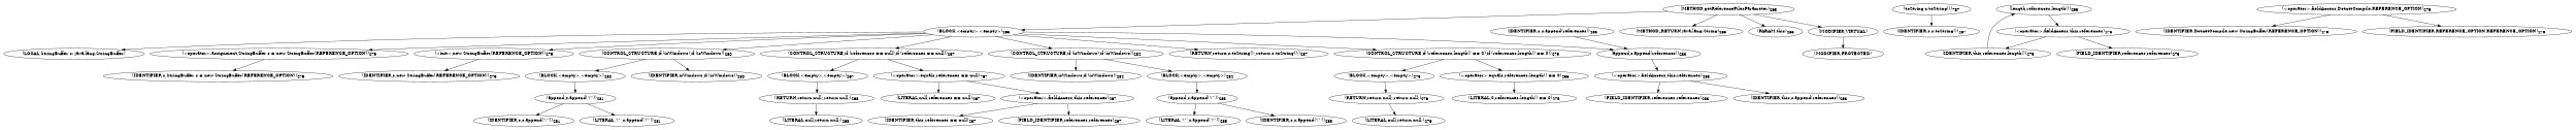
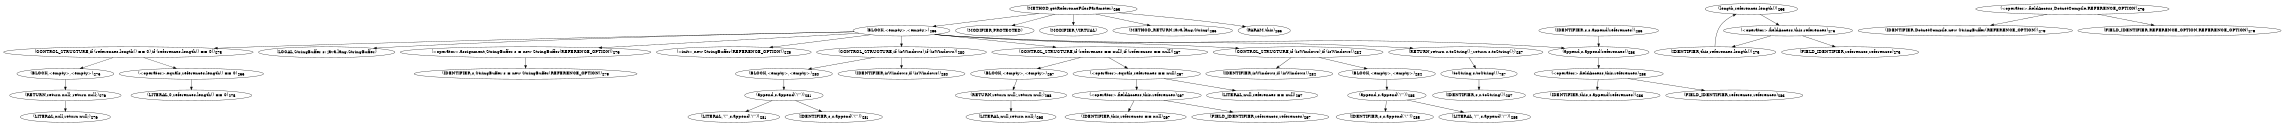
  digraph {
    n1 [label=<(METHOD,getReferenceFilesParameter)<SUB>265</SUB>>]
    n2 [label=<(PARAM,this)<SUB>265</SUB>>]
    n3 [label=<(BLOCK,&lt;empty&gt;,&lt;empty&gt;)<SUB>265</SUB>>]
    n4 [label=<(MODIFIER,PROTECTED)>]
    n5 [label=<(MODIFIER,VIRTUAL)>]
    n6 [label=<(METHOD_RETURN,java.lang.String)<SUB>265</SUB>>]
    n7 [label=<(CONTROL_STRUCTURE,if (references == null),if (references == null))<SUB>267</SUB>>]
    n8 [label=<(CONTROL_STRUCTURE,if (references.length() == 0),if (references.length() == 0))<SUB>275</SUB>>]
    n9 [label=<(LOCAL,StringBuffer s: java.lang.StringBuffer)>]
    n10 [label=<(&lt;operator&gt;.assignment,StringBuffer s = new StringBuffer(REFERENCE_OPTION))<SUB>279</SUB>>]
-   n11 [label=<(&lt;init&gt;,new StringBuffer(REFERENCE_OPTION))<SUB>279</SUB>>]
+   n11 [label=<(&lt;init&gt;,new StringBuffer(REFERENCE_OPTION))<SUB>249</SUB>>]
    n12 [label=<(CONTROL_STRUCTURE,if (isWindows),if (isWindows))<SUB>280</SUB>>]
    n13 [label=<(append,s.append(references))<SUB>283</SUB>>]
    n14 [label=<(CONTROL_STRUCTURE,if (isWindows),if (isWindows))<SUB>284</SUB>>]
    n15 [label=<(RETURN,return s.toString();,return s.toString();)<SUB>287</SUB>>]
-   n16 [label=<(&lt;operator&gt;.equals,references == null)<SUB>767</SUB>>]
+   n16 [label=<(&lt;operator&gt;.equals,references == null)<SUB>267</SUB>>]
    n17 [label=<(BLOCK,&lt;empty&gt;,&lt;empty&gt;)<SUB>267</SUB>>]
    n18 [label=<(&lt;operator&gt;.equals,references.length() == 0)<SUB>255</SUB>>]
    n19 [label=<(BLOCK,&lt;empty&gt;,&lt;empty&gt;)<SUB>275</SUB>>]
    n20 [label=<(IDENTIFIER,s,StringBuffer s = new StringBuffer(REFERENCE_OPTION))<SUB>279</SUB>>]
-   n21 [label=<(IDENTIFIER,s,new StringBuffer(REFERENCE_OPTION))<SUB>279</SUB>>]
    n22 [label=<(IDENTIFIER,isWindows,if (isWindows))<SUB>280</SUB>>]
    n23 [label=<(BLOCK,&lt;empty&gt;,&lt;empty&gt;)<SUB>280</SUB>>]
    n24 [label=<(&lt;operator&gt;.fieldAccess,this.references)<SUB>283</SUB>>]
    n25 [label=<(IDENTIFIER,isWindows,if (isWindows))<SUB>284</SUB>>]
    n26 [label=<(BLOCK,&lt;empty&gt;,&lt;empty&gt;)<SUB>284</SUB>>]
    n27 [label=<(toString,s.toString())<SUB>787</SUB>>]
    n28 [label=<(&lt;operator&gt;.fieldAccess,this.references)<SUB>267</SUB>>]
    n29 [label=<(LITERAL,null,references == null)<SUB>267</SUB>>]
    n30 [label=<(RETURN,return null;,return null;)<SUB>268</SUB>>]
    n31 [label=<(IDENTIFIER,this,references == null)<SUB>267</SUB>>]
    n32 [label=<(FIELD_IDENTIFIER,references,references)<SUB>267</SUB>>]
    n33 [label=<(LITERAL,null,return null;)<SUB>268</SUB>>]
    n34 [label=<(LITERAL,0,references.length() == 0)<SUB>275</SUB>>]
    n35 [label=<(RETURN,return null;,return null;)<SUB>276</SUB>>]
    n36 [label=<(length,references.length())<SUB>295</SUB>>]
    n37 [label=<(&lt;operator&gt;.fieldAccess,this.references)<SUB>275</SUB>>]
    n38 [label=<(IDENTIFIER,this,references.length())<SUB>275</SUB>>]
    n39 [label=<(FIELD_IDENTIFIER,references,references)<SUB>275</SUB>>]
    n40 [label=<(LITERAL,null,return null;)<SUB>276</SUB>>]
    n41 [label=<(&lt;operator&gt;.fieldAccess,DotnetCompile.REFERENCE_OPTION)<SUB>279</SUB>>]
    n42 [label=<(IDENTIFIER,DotnetCompile,new StringBuffer(REFERENCE_OPTION))<SUB>279</SUB>>]
    n43 [label=<(FIELD_IDENTIFIER,REFERENCE_OPTION,REFERENCE_OPTION)<SUB>279</SUB>>]
    n44 [label=<(append,s.append('\&quot;'))<SUB>281</SUB>>]
    n45 [label=<(IDENTIFIER,s,s.append('\&quot;'))<SUB>281</SUB>>]
    n46 [label=<(LITERAL,'\&quot;',s.append('\&quot;'))<SUB>281</SUB>>]
    n47 [label=<(IDENTIFIER,s,s.append(references))<SUB>283</SUB>>]
    n48 [label=<(IDENTIFIER,this,s.append(references))<SUB>283</SUB>>]
    n49 [label=<(FIELD_IDENTIFIER,references,references)<SUB>283</SUB>>]
    n50 [label=<(append,s.append('\&quot;'))<SUB>285</SUB>>]
    n51 [label=<(IDENTIFIER,s,s.append('\&quot;'))<SUB>285</SUB>>]
    n52 [label=<(LITERAL,'\&quot;',s.append('\&quot;'))<SUB>285</SUB>>]
    n53 [label=<(IDENTIFIER,s,s.toString())<SUB>287</SUB>>]
    n1 -> n2
    n1 -> n3
-   n5 -> n4
+   n1 -> n4
    n1 -> n5
    n1 -> n6
    n3 -> n7
    n3 -> n8
    n3 -> n9
    n3 -> n10
    n3 -> n11
    n3 -> n12
    n3 -> n13
    n3 -> n14
    n3 -> n15
    n7 -> n16
    n7 -> n17
    n8 -> n18
    n8 -> n19
    n10 -> n20
-   n11 -> n21
    n12 -> n22
    n12 -> n23
    n13 -> n24
    n14 -> n25
    n14 -> n26
+   n15 -> n27
    n16 -> n28
    n16 -> n29
    n17 -> n30
    n18 -> n34
    n19 -> n35
    n23 -> n44
    n24 -> n48
    n24 -> n49
    n26 -> n50
    n27 -> n53
    n28 -> n31
    n28 -> n32
    n30 -> n33
    n35 -> n40
    n36 -> n37
    n37 -> n38
    n37 -> n39
    n38 -> n36
    n41 -> n42
    n41 -> n43
    n44 -> n45
    n44 -> n46
    n47 -> n13
    n50 -> n51
    n50 -> n52
  }
